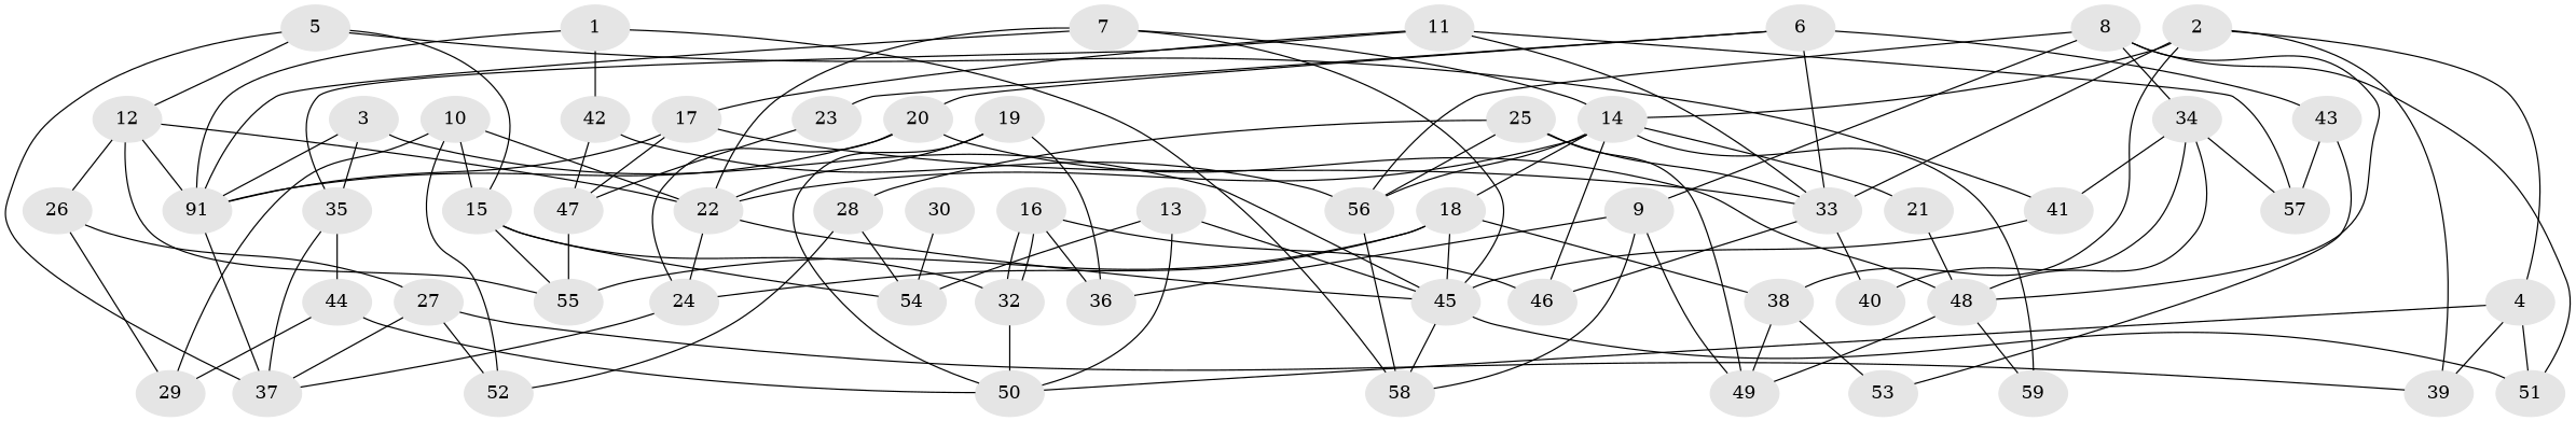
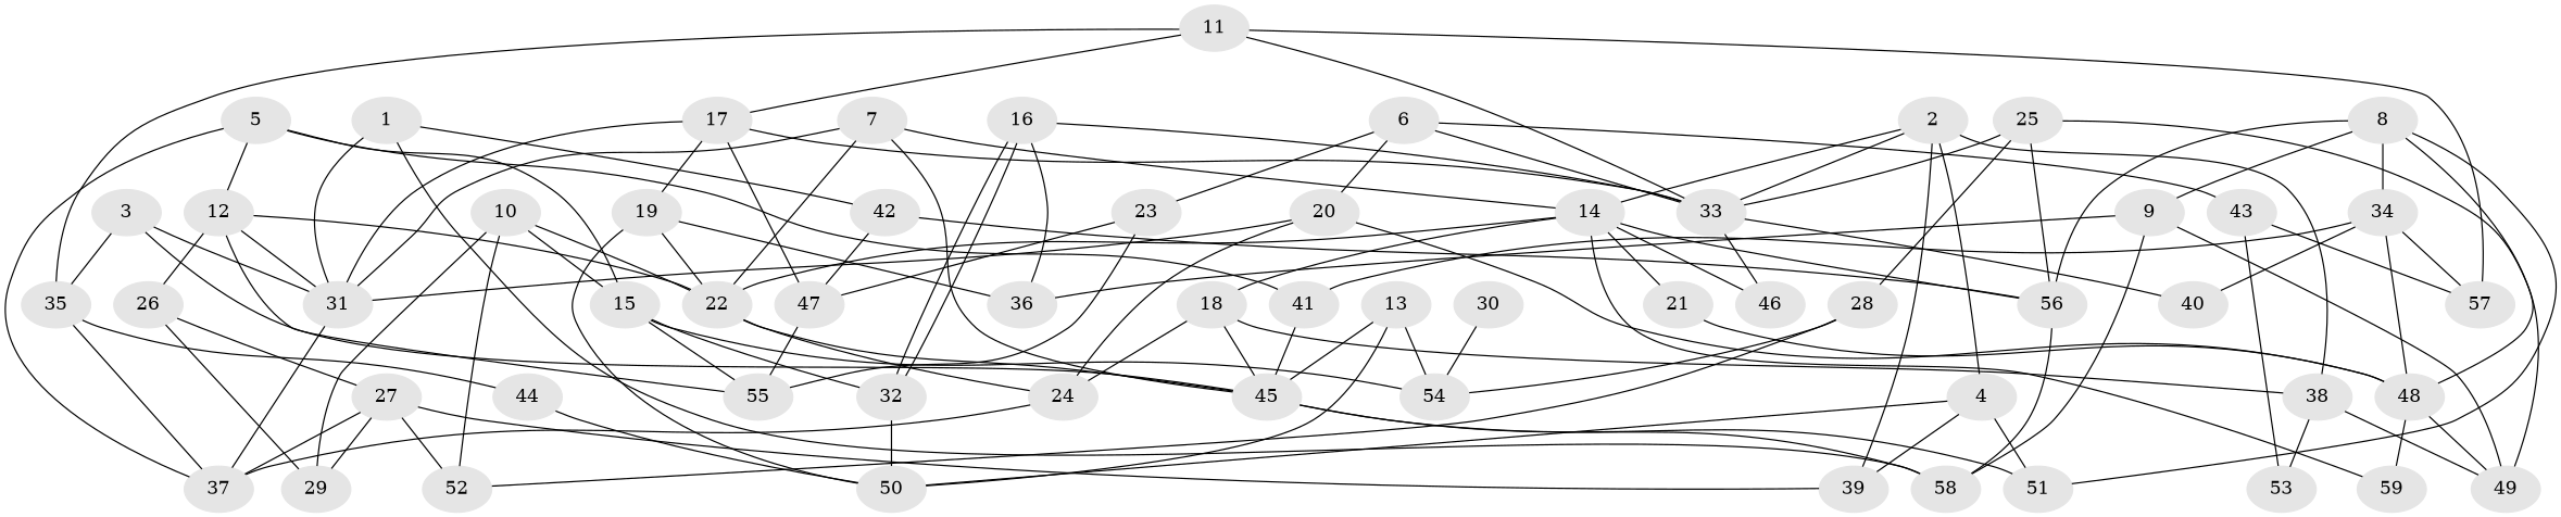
  graph {
    node [color=gray90 style=filled]
    1
-   31 [label=91]
+   31
    42
    58
    37
    56
    47
    2
    4
    14
    33
    38
    39
    50
    51
    22
    21
    46
    59
    18
    40
    49
    53
    3
    35
    45
    44
    5
    12
    15
    41
    26
    55
    54
    32
    6
    20
    23
    43
    48
    24
    57
    7
    8
    9
    34
    36
    10
    29
    52
    11
    17
    19
    27
    13
    30
    16
    25
    28
    1 -- 31
    1 -- 42
    1 -- 58
    31 -- 37
    42 -- 56
    42 -- 47
    56 -- 58
    47 -- 55
    2 -- 4
    2 -- 14
    2 -- 33
    2 -- 38
    2 -- 39
    4 -- 39
    4 -- 50
    4 -- 51
    14 -- 56
    14 -- 22
    14 -- 21
    14 -- 46
    14 -- 59
    14 -- 18
    33 -- 46
    33 -- 40
    38 -- 49
    38 -- 53
    22 -- 45
    22 -- 24
    21 -- 48
    18 -- 38
    18 -- 45
    18 -- 24
    3 -- 31
    3 -- 35
    3 -- 45
    35 -- 37
    35 -- 44
    45 -- 58
    45 -- 51
    44 -- 50
    5 -- 37
    5 -- 12
    5 -- 15
    5 -- 41
    12 -- 31
    12 -- 22
    12 -- 26
    12 -- 55
    15 -- 55
    15 -- 54
    15 -- 32
    41 -- 45
    26 -- 29
    26 -- 27
    32 -- 50
    6 -- 33
    6 -- 20
    6 -- 23
    6 -- 43
    20 -- 31
    20 -- 48
    20 -- 24
    23 -- 47
-   18 -- 55
+   23 -- 55
    43 -- 53
    43 -- 57
    48 -- 59
    48 -- 49
    24 -- 37
    7 -- 31
    7 -- 14
    7 -- 22
    7 -- 45
    8 -- 56
    8 -- 51
    8 -- 48
    8 -- 9
    8 -- 34
    9 -- 58
    9 -- 49
    9 -- 36
    34 -- 40
    34 -- 41
    34 -- 48
    34 -- 57
    10 -- 22
    10 -- 15
    10 -- 29
    10 -- 52
    11 -- 33
    11 -- 35
    11 -- 57
    11 -- 17
    17 -- 31
    17 -- 47
    17 -- 33
+   17 -- 19
    19 -- 50
    19 -- 22
    19 -- 36
    27 -- 37
    27 -- 39
-   44 -- 29
+   27 -- 29
    27 -- 52
    13 -- 50
    13 -- 45
    13 -- 54
    30 -- 54
-   16 -- 46
+   16 -- 33
    16 -- 32
    16 -- 32
    16 -- 36
    25 -- 56
    25 -- 33
    25 -- 49
    25 -- 28
    28 -- 54
    28 -- 52
  }
